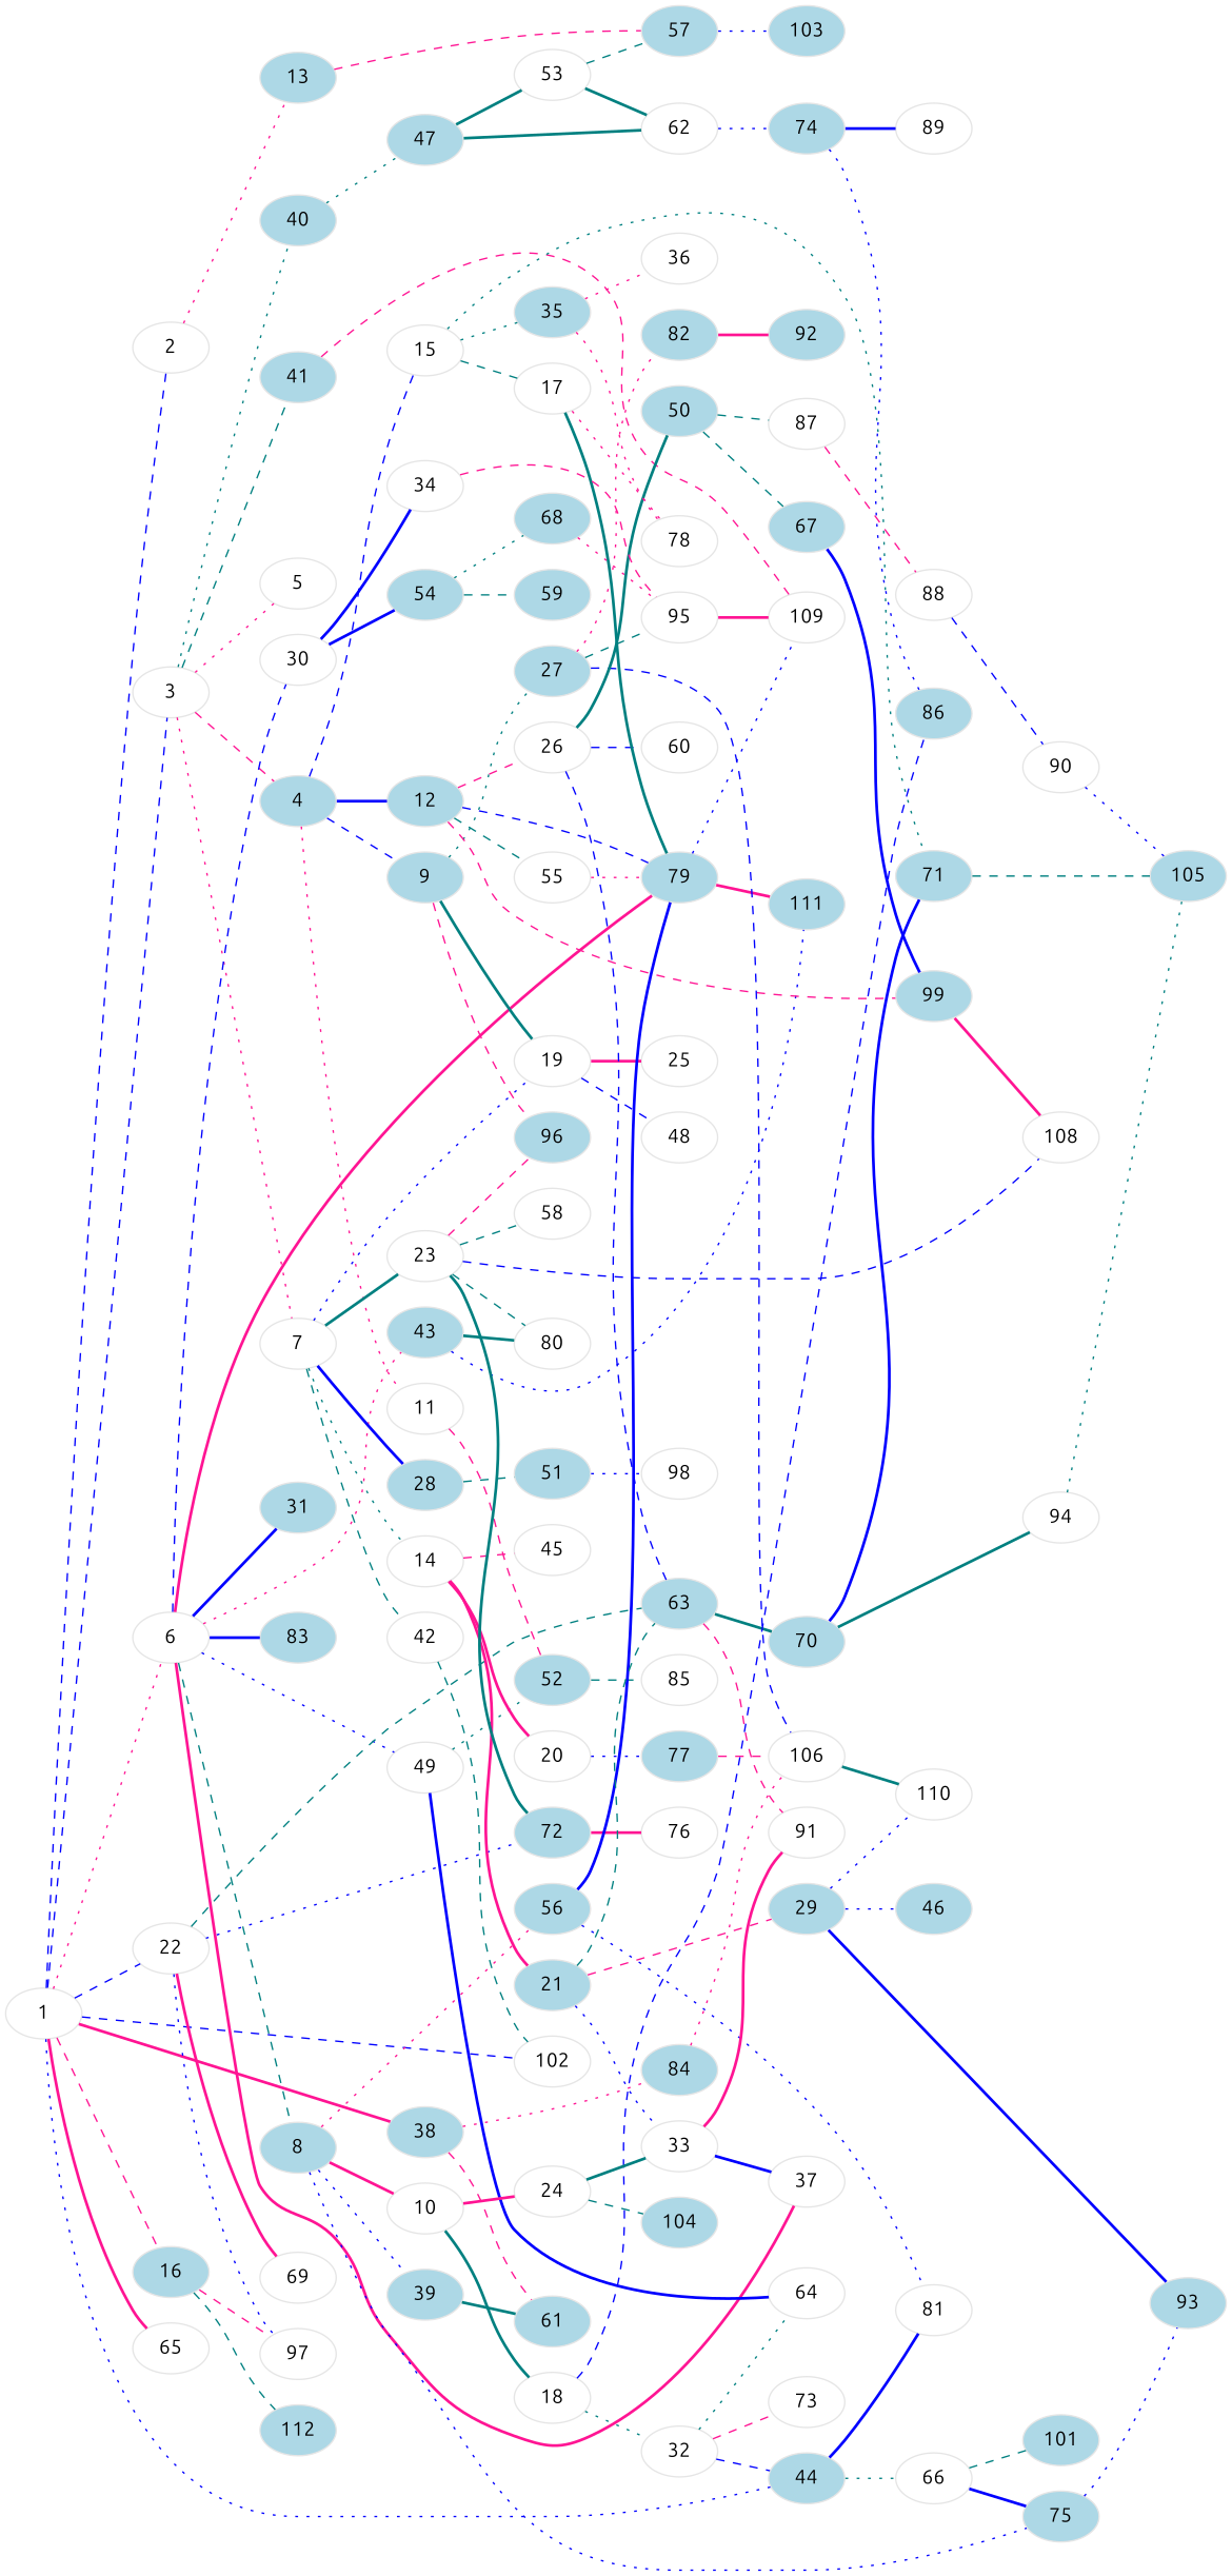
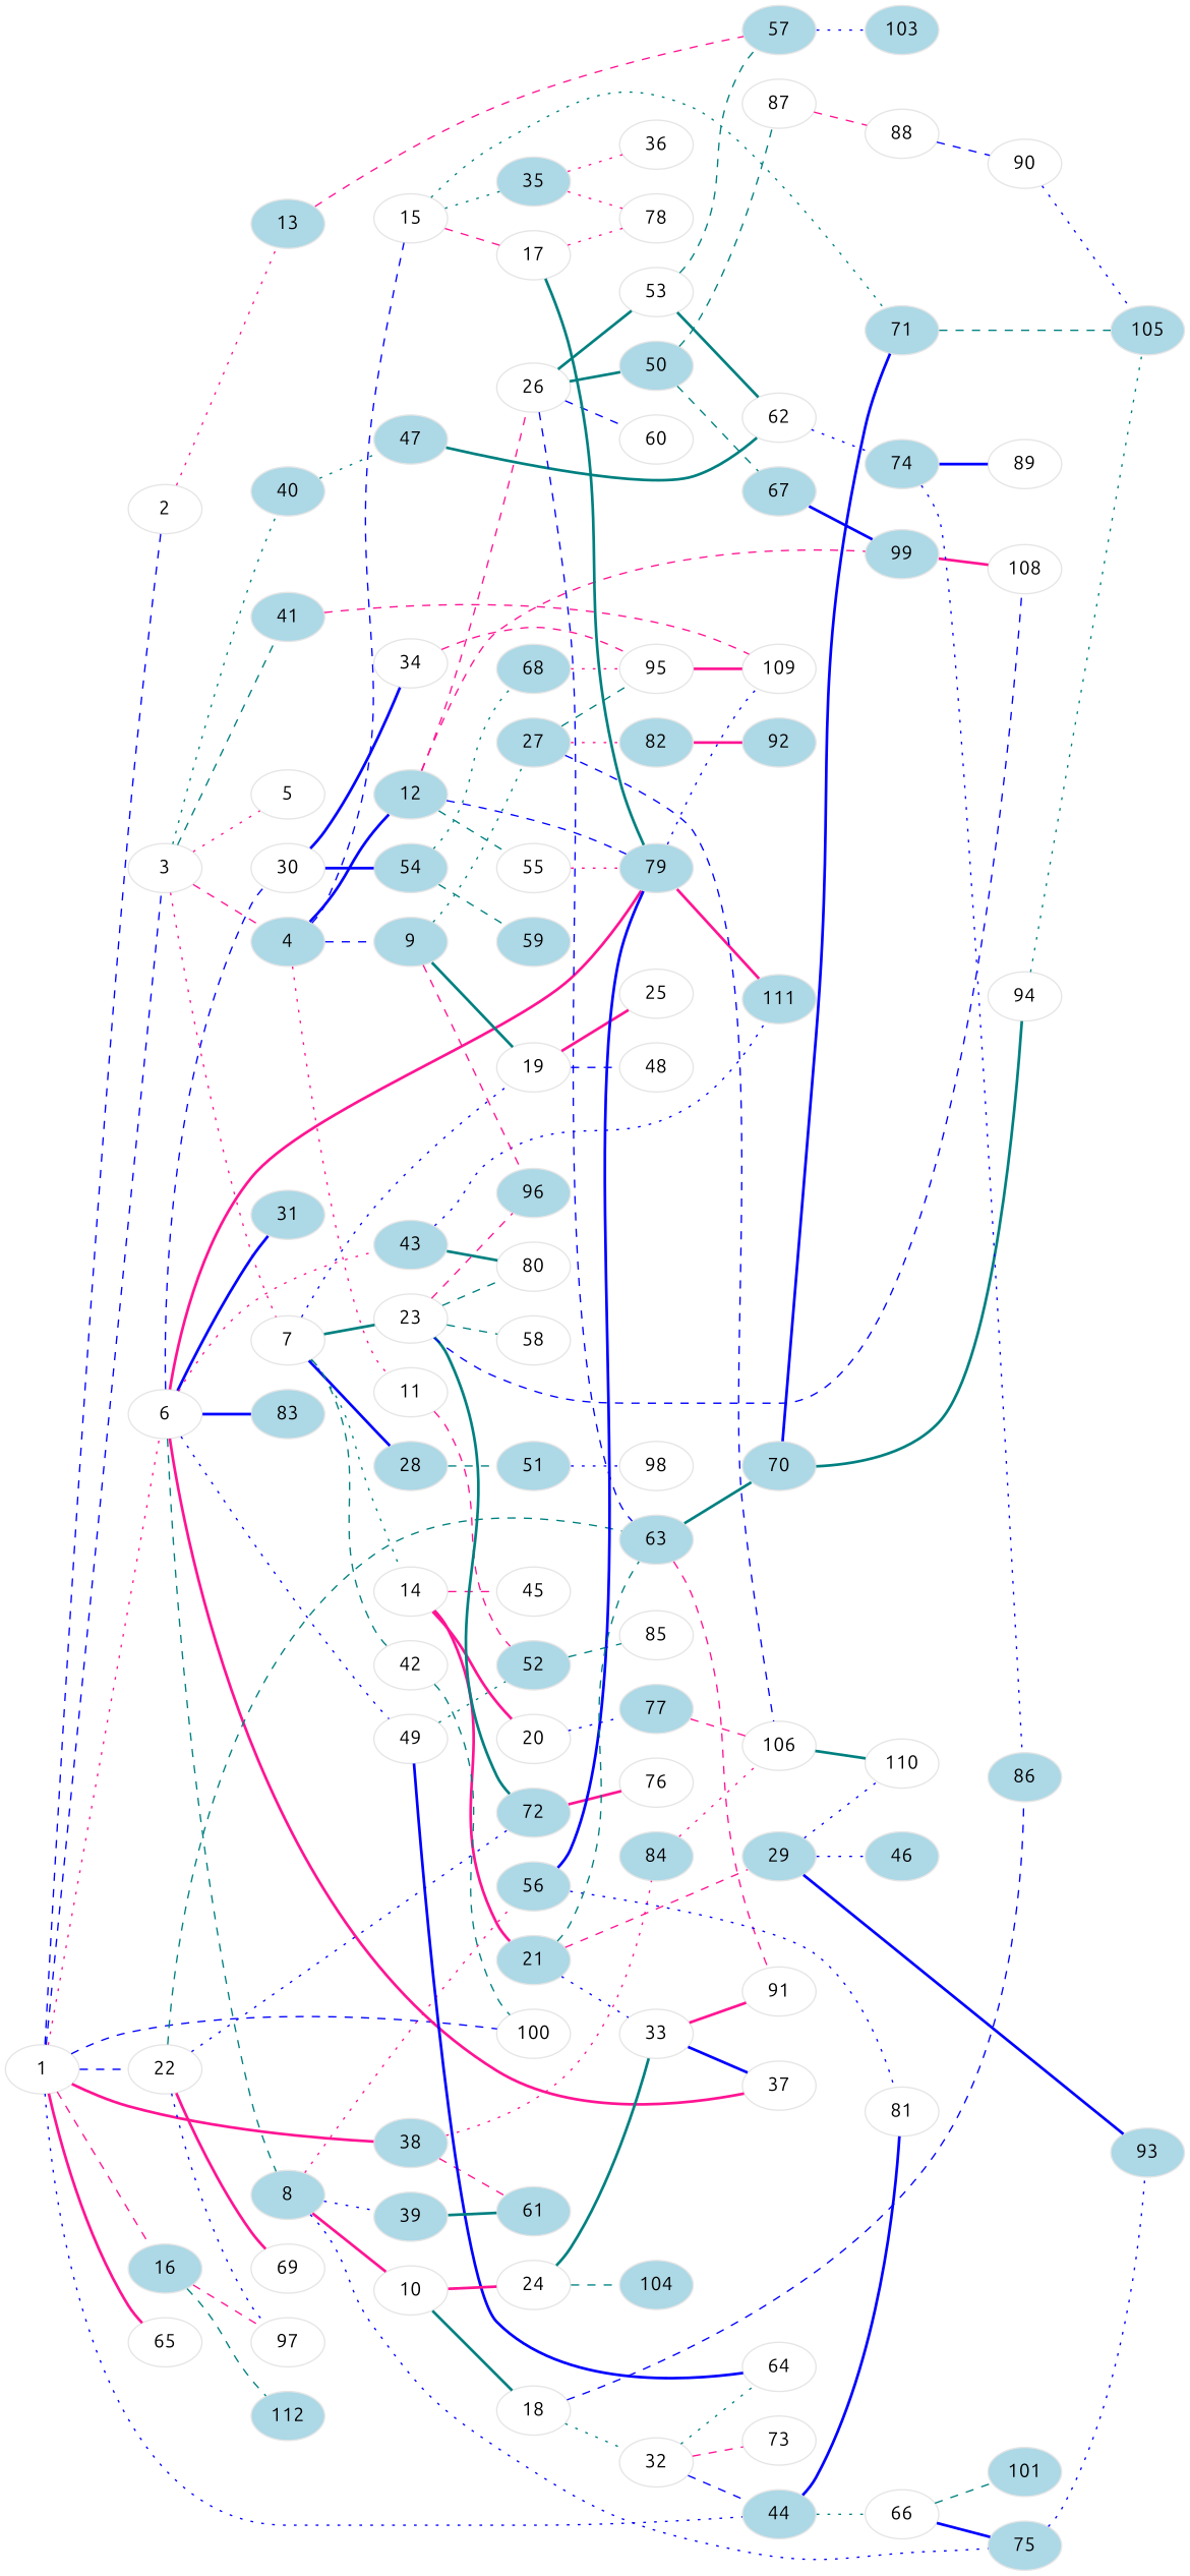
  graph {
    fontname=Ubuntu
    rankdir=LR
    node [color=gray90 fillcolor=white fontname=Ubuntu style=filled]
    edge [color=blue fontname=Ubuntu style=dashed]
    1
    2
    3
    6
    16 [fillcolor=lightblue]
    22
    38 [fillcolor=lightblue]
    44 [fillcolor=lightblue]
    65
-   100 [label=102]
+   100
    13 [fillcolor=lightblue]
    4 [fillcolor=lightblue]
    5
    7
    40 [fillcolor=lightblue]
    41 [fillcolor=lightblue]
    8 [fillcolor=lightblue]
    30
    31 [fillcolor=lightblue]
    37
    43 [fillcolor=lightblue]
    49
    79 [fillcolor=lightblue]
    83 [fillcolor=lightblue]
    97
    n26 [fillcolor=lightblue label=112]
    63 [fillcolor=lightblue]
    69
    72 [fillcolor=lightblue]
    61 [fillcolor=lightblue]
    84 [fillcolor=lightblue]
    66
    81
    57 [fillcolor=lightblue]
    9 [fillcolor=lightblue]
    11
    12 [fillcolor=lightblue]
    15
    14
    19
    23
    28 [fillcolor=lightblue]
    42
    47 [fillcolor=lightblue]
    109
    27 [fillcolor=lightblue]
    96 [fillcolor=lightblue]
    52 [fillcolor=lightblue]
    26
    55
    99 [fillcolor=lightblue]
    17
    35 [fillcolor=lightblue]
    71 [fillcolor=lightblue]
    10
    39 [fillcolor=lightblue]
    56 [fillcolor=lightblue]
    75 [fillcolor=lightblue]
    34
    54 [fillcolor=lightblue]
    80
    111 [fillcolor=lightblue]
    64
    20
    21 [fillcolor=lightblue]
    45
    25
    48
    58
    108
    51 [fillcolor=lightblue]
    18
    24
    93 [fillcolor=lightblue]
    82 [fillcolor=lightblue]
    95
    106
    32
    86 [fillcolor=lightblue]
    33
    104 [fillcolor=lightblue]
    85
    50 [fillcolor=lightblue]
    53
    60
    103 [fillcolor=lightblue]
    77 [fillcolor=lightblue]
    29 [fillcolor=lightblue]
    78
    36
    105 [fillcolor=lightblue]
    73
    46 [fillcolor=lightblue]
    110
    91
    70 [fillcolor=lightblue]
    76
    67 [fillcolor=lightblue]
    87
    62
    92 [fillcolor=lightblue]
    98
    59 [fillcolor=lightblue]
    68 [fillcolor=lightblue]
    101 [fillcolor=lightblue]
    74 [fillcolor=lightblue]
    88
    89
    94
    90
    1 -- 2
    1 -- 3
    1 -- 6 [color=deeppink style=dotted]
    1 -- 16 [color=deeppink]
    1 -- 22
    1 -- 38 [color=deeppink style=bold]
    1 -- 44 [style=dotted]
    1 -- 65 [color=deeppink style=bold]
    1 -- 100
    2 -- 13 [color=deeppink style=dotted]
    3 -- 4 [color=deeppink]
    3 -- 5 [color=deeppink style=dotted]
    3 -- 7 [color=deeppink style=dotted]
    3 -- 40 [color=teal style=dotted]
    3 -- 41 [color=teal]
    6 -- 8 [color=teal]
    6 -- 30
    6 -- 31 [style=bold]
    6 -- 37 [color=deeppink style=bold]
    6 -- 43 [color=deeppink style=dotted]
    6 -- 49 [style=dotted]
    6 -- 79 [color=deeppink style=bold]
    6 -- 83 [style=bold]
    16 -- 97 [color=deeppink]
    16 -- n26 [color=teal]
    22 -- 97 [style=dotted]
    22 -- 63 [color=teal]
    22 -- 69 [color=deeppink style=bold]
    22 -- 72 [style=dotted]
    38 -- 61 [color=deeppink]
    38 -- 84 [color=deeppink style=dotted]
    44 -- 66 [color=teal style=dotted]
    44 -- 81 [style=bold]
    13 -- 57 [color=deeppink]
    4 -- 9
    4 -- 11 [color=deeppink style=dotted]
    4 -- 12 [style=bold]
    4 -- 15
    7 -- 14 [color=teal style=dotted]
    7 -- 19 [style=dotted]
    7 -- 23 [color=teal style=bold]
    7 -- 28 [style=bold]
    7 -- 42 [color=teal]
    40 -- 47 [color=teal style=dotted]
    41 -- 109 [color=deeppink]
    8 -- 10 [color=deeppink style=bold]
    8 -- 39 [style=dotted]
    8 -- 56 [color=deeppink style=dotted]
    8 -- 75 [style=dotted]
    30 -- 34 [style=bold]
    30 -- 54 [style=bold]
    43 -- 80 [color=teal style=bold]
    43 -- 111 [style=dotted]
    49 -- 52 [color=teal style=dotted]
    49 -- 64 [style=bold]
    79 -- 109 [style=dotted]
    79 -- 111 [color=deeppink style=bold]
    63 -- 91 [color=deeppink]
    63 -- 70 [color=teal style=bold]
    72 -- 76 [color=deeppink style=bold]
    84 -- 106 [color=deeppink style=dotted]
    66 -- 75 [style=bold]
    66 -- 101 [color=teal]
    57 -- 103 [style=dotted]
    9 -- 19 [color=teal style=bold]
    9 -- 27 [color=teal style=dotted]
    9 -- 96 [color=deeppink]
    11 -- 52 [color=deeppink]
    12 -- 79
    12 -- 26 [color=deeppink]
    12 -- 55 [color=teal]
    12 -- 99 [color=deeppink]
-   15 -- 17 [color=teal]
+   15 -- 17 [color=deeppink]
    15 -- 35 [color=teal style=dotted]
    15 -- 71 [color=teal style=dotted]
    14 -- 20 [color=deeppink style=bold]
    14 -- 21 [color=deeppink style=bold]
    14 -- 45 [color=deeppink]
    19 -- 25 [color=deeppink style=bold]
    19 -- 48
    23 -- 72 [color=teal style=bold]
    23 -- 96 [color=deeppink]
    23 -- 80 [color=teal]
    23 -- 58 [color=teal]
    23 -- 108
    28 -- 51 [color=teal]
    42 -- 100 [color=teal]
    47 -- 62 [color=teal style=bold]
    27 -- 82 [color=deeppink style=dotted]
    27 -- 95 [color=teal]
    27 -- 106
    52 -- 85 [color=teal]
    26 -- 63
    26 -- 50 [color=teal style=bold]
-   47 -- 53 [color=teal style=bold]
+   26 -- 53 [color=teal style=bold]
    26 -- 60
    55 -- 79 [color=deeppink style=dotted]
    99 -- 108 [color=deeppink style=bold]
    17 -- 79 [color=teal style=bold]
    17 -- 78 [color=deeppink style=dotted]
    35 -- 78 [color=deeppink style=dotted]
    35 -- 36 [color=deeppink style=dotted]
    71 -- 105 [color=teal]
    10 -- 18 [color=teal style=bold]
    10 -- 24 [color=deeppink style=bold]
    39 -- 61 [color=teal style=bold]
    56 -- 79 [style=bold]
    56 -- 81 [style=dotted]
    75 -- 93 [style=dotted]
    34 -- 95 [color=deeppink]
    54 -- 59 [color=teal]
    54 -- 68 [color=teal style=dotted]
    20 -- 77 [style=dotted]
    21 -- 63 [color=teal]
    21 -- 33 [style=dotted]
    21 -- 29 [color=deeppink]
    51 -- 98 [style=dotted]
    18 -- 32 [color=teal style=dotted]
    18 -- 86
    24 -- 33 [color=teal style=bold]
    24 -- 104 [color=teal]
    82 -- 92 [color=deeppink style=bold]
    95 -- 109 [color=deeppink style=bold]
    106 -- 110 [color=teal style=bold]
    32 -- 44
    32 -- 64 [color=teal style=dotted]
    32 -- 73 [color=deeppink]
    33 -- 37 [style=bold]
    33 -- 91 [color=deeppink style=bold]
    50 -- 67 [color=teal]
    50 -- 87 [color=teal]
    53 -- 57 [color=teal]
    53 -- 62 [color=teal style=bold]
    77 -- 106 [color=deeppink]
    29 -- 93 [style=bold]
    29 -- 46 [style=dotted]
    29 -- 110 [style=dotted]
    70 -- 71 [style=bold]
    70 -- 94 [color=teal style=bold]
    67 -- 99 [style=bold]
    87 -- 88 [color=deeppink]
    62 -- 74 [style=dotted]
    68 -- 95 [color=deeppink style=dotted]
    74 -- 86 [style=dotted]
    74 -- 89 [style=bold]
    88 -- 90
    94 -- 105 [color=teal style=dotted]
    90 -- 105 [style=dotted]
  }
